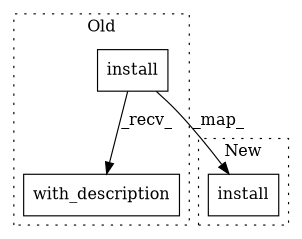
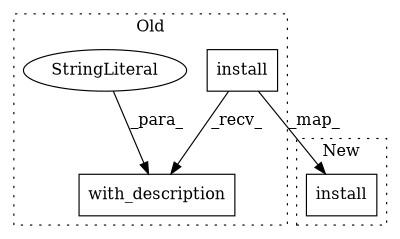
  digraph {
    node [a=32 l=9 shape=box]
    n1 [label=install s=3681]
    n2 [l="17,1" label=with_description s="3691,3739"]
+   n3 [a=45 l=31 label=StringLiteral s=3708 shape=ellipse]
    n4 [label=install s=3233]
    subgraph cluster_1 {
      label=Old
      style=dotted
      n1
      n2
+     n3
    }
    subgraph cluster_2 {
      label=New
      style=dotted
      n4
    }
    n1 -> n2 [label=_recv_]
    n1 -> n4 [label=_map_]
+   n3 -> n2 [label=_para_]
  }
